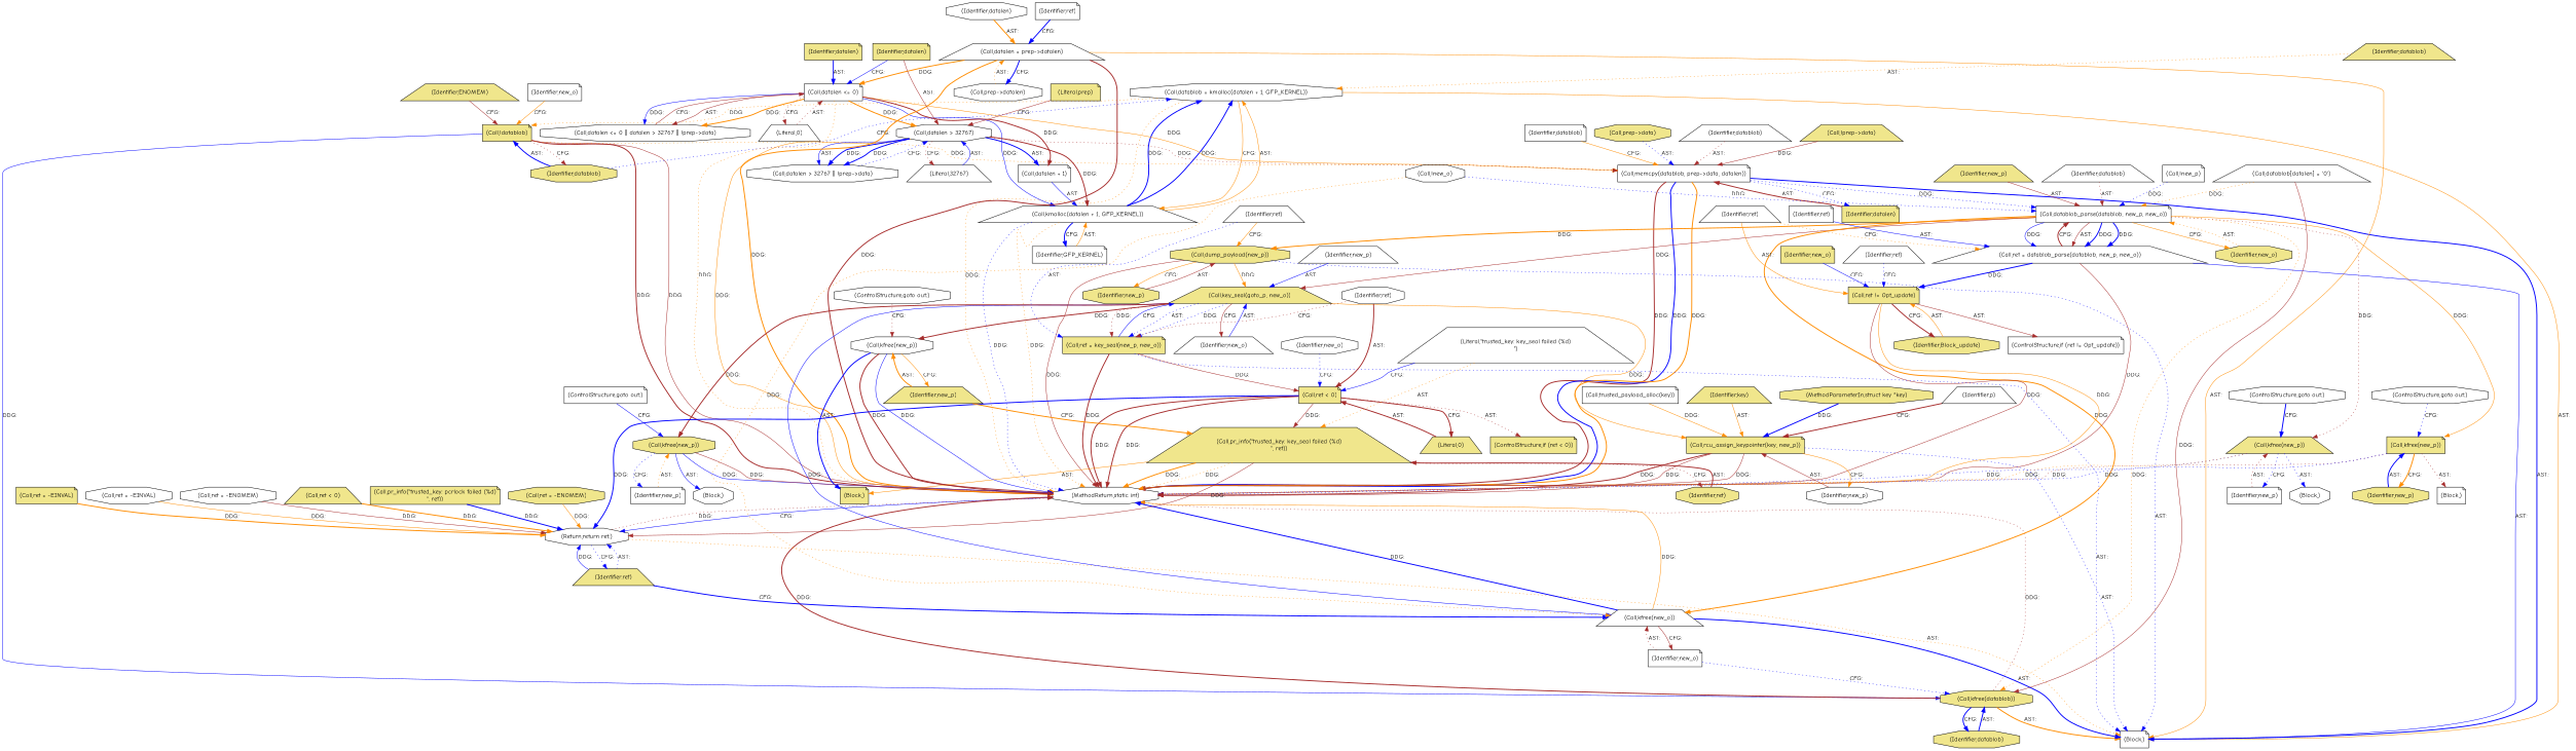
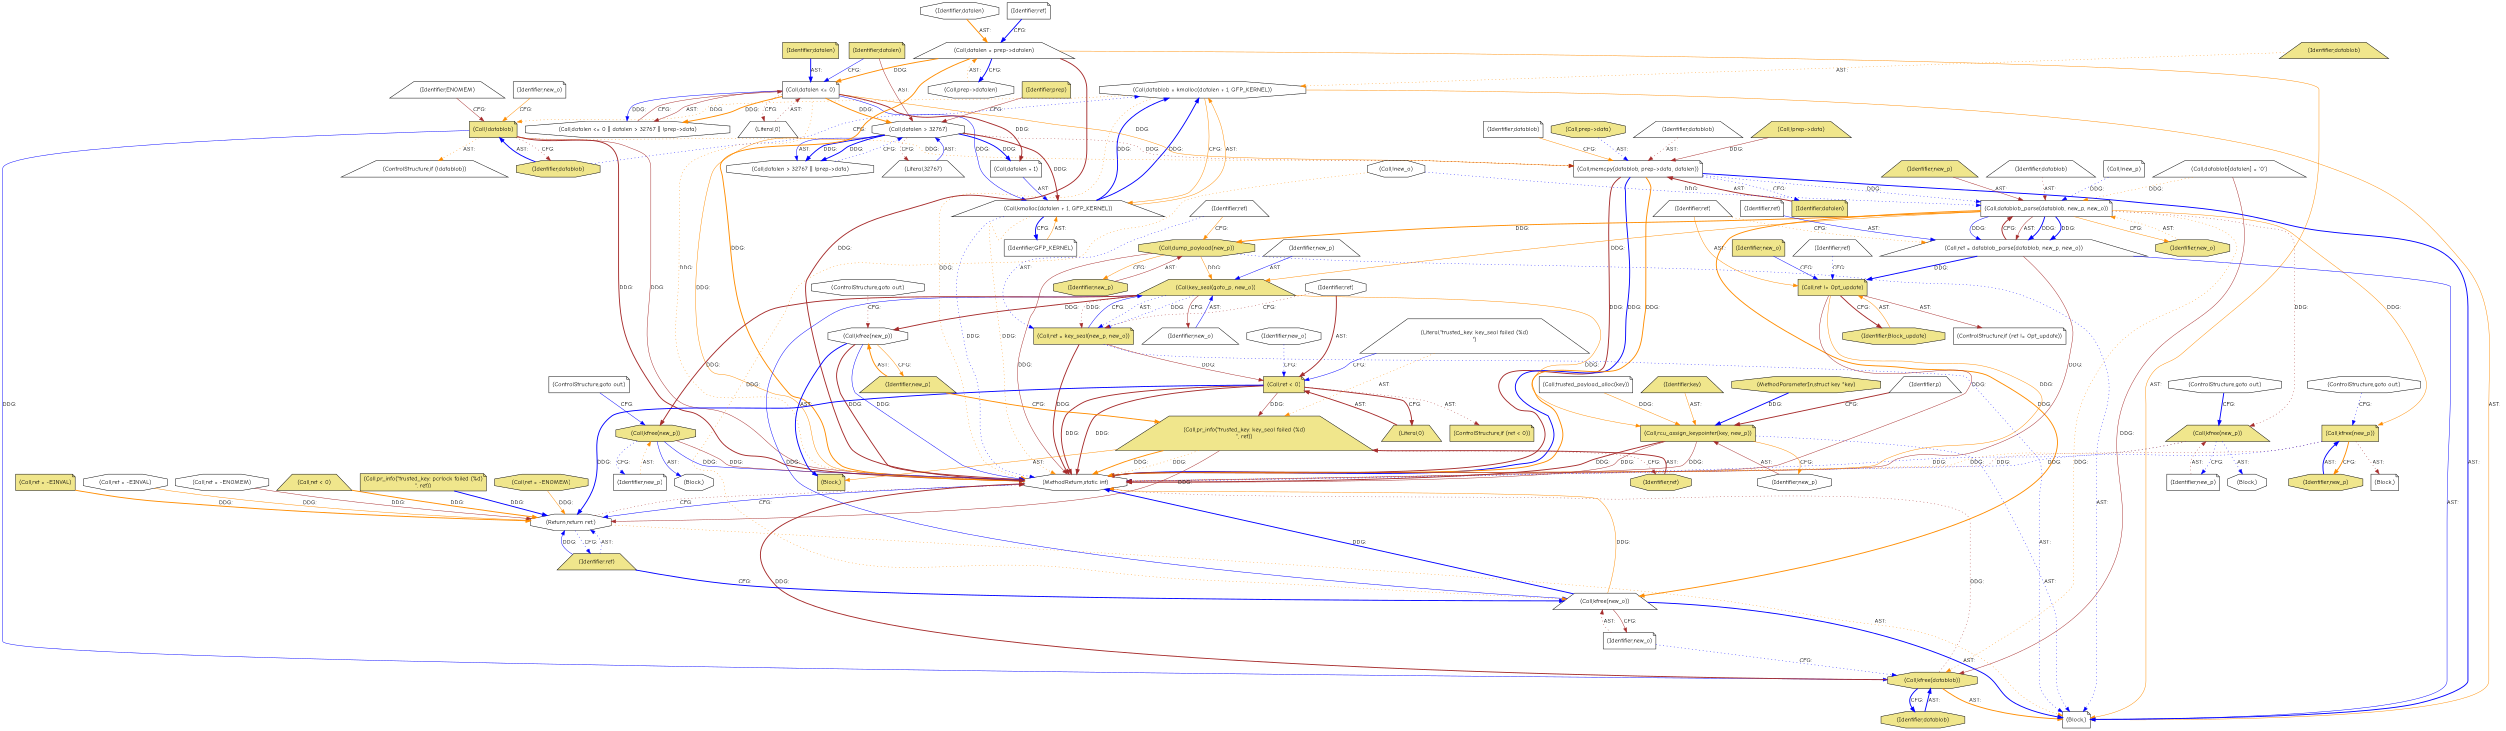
  digraph {
    fontname="Comic Neue"
    node [fillcolor=white fontname="Comic Neue" shape=octagon style=filled]
    edge [color=blue fontname="Comic Neue" style=solid]
    n1 [label="(Call,datablob = kmalloc(datalen + 1, GFP_KERNEL))"]
    n2 [label="(Call,kmalloc(datalen + 1, GFP_KERNEL))" shape=trapezium]
    n3 [fillcolor=khaki label="(Call,!datablob)" shape=note]
    n4 [label="(MethodReturn,static int)"]
    n5 [label="(Block,)" shape=note]
    n6 [label="(Identifier,GFP_KERNEL)" shape=note]
    n7 [label="(Call,memcpy(datablob, prep->data, datalen))" shape=note]
    n8 [fillcolor=khaki label="(Call,kfree(datablob))"]
+   n9 [label="(ControlStructure,if (!datablob))" shape=trapezium]
    n10 [fillcolor=khaki label="(Identifier,datablob)"]
    n11 [label="(Return,return ret;)"]
    n12 [label="(Call,datalen <= 0)" shape=note]
    n13 [label="(Call,datalen > 32767)"]
    n14 [label="(Call,datalen + 1)" shape=note]
    n15 [label="(Call,datalen <= 0 || datalen > 32767 || !prep->data)"]
    n16 [label="(Literal,0)" shape=trapezium]
    n17 [label="(Literal,32767)" shape=trapezium]
    n18 [label="(Call,datalen > 32767 || !prep->data)"]
    n19 [label="(Call,datablob_parse(datablob, new_p, new_o))" shape=note]
    n20 [fillcolor=khaki label="(Identifier,datalen)" shape=note]
    n21 [label="(Call,datalen = prep->datalen)" shape=trapezium]
    n22 [label="(Call,prep->datalen)"]
    n23 [fillcolor=khaki label="(Identifier,datablob)"]
    n24 [label="(Call,ret = datablob_parse(datablob, new_p, new_o))" shape=trapezium]
    n25 [fillcolor=khaki label="(Call,kfree(new_p))" shape=trapezium]
    n26 [fillcolor=khaki label="(Call,kfree(new_p))" shape=note]
    n27 [fillcolor=khaki label="(Call,dump_payload(new_p))"]
    n28 [fillcolor=khaki label="(Call,key_seal(goto_p, new_o))" shape=trapezium]
    n29 [label="(Call,kfree(new_o))" shape=trapezium]
    n30 [fillcolor=khaki label="(Identifier,new_o)"]
    n31 [fillcolor=khaki label="(Call,ret != Opt_update)" shape=note]
    n32 [label="(Block,)"]
    n33 [label="(Identifier,new_p)" shape=note]
    n34 [label="(Block,)" shape=note]
    n35 [fillcolor=khaki label="(Identifier,new_p)"]
    n36 [fillcolor=khaki label="(Identifier,new_p)"]
    n37 [fillcolor=khaki label="(Call,ret = key_seal(new_p, new_o))" shape=note]
    n38 [label="(Call,kfree(new_p))"]
    n39 [fillcolor=khaki label="(Call,kfree(new_p))"]
    n40 [fillcolor=khaki label="(Call,rcu_assign_keypointer(key, new_p))" shape=note]
    n41 [label="(Identifier,new_o)" shape=trapezium]
    n42 [label="(Identifier,new_o)" shape=note]
    n43 [fillcolor=khaki label="(Identifier,Block_update)"]
    n44 [label="(ControlStructure,if (ret != Opt_update))" shape=note]
    n45 [fillcolor=khaki label="(Call,ret < 0)" shape=note]
    n46 [fillcolor=khaki label="(Block,)" shape=note]
    n47 [fillcolor=khaki label="(Identifier,new_p)" shape=trapezium]
    n48 [label="(Identifier,new_p)" shape=note]
    n49 [label="(Block,)"]
    n50 [label="(Identifier,new_p)"]
    n51 [fillcolor=khaki label="(Call,pr_info(\"trusted_key: key_seal failed (%d)\n\", ret))" shape=trapezium]
    n52 [fillcolor=khaki label="(ControlStructure,if (ret < 0))" shape=note]
    n53 [fillcolor=khaki label="(Literal,0)" shape=trapezium]
    n54 [fillcolor=khaki label="(Identifier,ret)"]
    n55 [fillcolor=khaki label="(Identifier,ret)" shape=trapezium]
    n56 [label="(Identifier,datalen)"]
    n57 [label="(Identifier,ret)" shape=note]
    n58 [label="(Identifier,new_p)" shape=trapezium]
    n59 [label="(Identifier,ret)" shape=note]
    n60 [label="(Identifier,ret)" shape=trapezium]
    n61 [label="(ControlStructure,goto out;)"]
    n62 [fillcolor=khaki label="(Call,ret = -EINVAL)" shape=note]
    n63 [label="(Call,trusted_payload_alloc(key))" shape=note]
    n64 [label="(ControlStructure,goto out;)" shape=note]
    n65 [label="(Call,!new_o)"]
    n66 [label="(Call,ret = -EINVAL)"]
    n67 [label="(Call,ret = -ENOMEM)"]
    n68 [fillcolor=khaki label="(Call,ret < 0)" shape=trapezium]
    n69 [label="(Identifier,new_o)" shape=note]
    n70 [fillcolor=khaki label="(Identifier,key)" shape=trapezium]
    n71 [label="(ControlStructure,goto out;)"]
    n72 [fillcolor=khaki label="(Identifier,new_p)" shape=trapezium]
    n73 [label="(Identifier,ret)"]
    n74 [label="(Literal,\"trusted_key: key_seal failed (%d)\n\")" shape=trapezium]
-   n75 [fillcolor=khaki label="(Literal,prep)" shape=note]
+   n75 [fillcolor=khaki label="(Identifier,prep)" shape=note]
    n76 [fillcolor=khaki label="(Call,pr_info(\"trusted_key: pcrlock failed (%d)\n\", ret))" shape=note]
    n77 [fillcolor=khaki label="(Identifier,new_o)" shape=note]
    n78 [label="(Identifier,datablob)" shape=trapezium]
-   n79 [fillcolor=khaki label="(Identifier,ENOMEM)" shape=trapezium]
+   n79 [label="(Identifier,ENOMEM)" shape=trapezium]
    n80 [label="(Identifier,datablob)" shape=trapezium]
    n81 [fillcolor=khaki label="(Identifier,datablob)" shape=trapezium]
    n82 [fillcolor=khaki label="(Call,!prep->data)" shape=trapezium]
    n83 [label="(ControlStructure,goto out;)"]
    n84 [label="(Identifier,ret)" shape=trapezium]
    n85 [fillcolor=khaki label="(Identifier,datalen)" shape=note]
    n86 [fillcolor=khaki label="(Identifier,datalen)" shape=note]
    n87 [fillcolor=khaki label="(MethodParameterIn,struct key *key)"]
    n88 [fillcolor=khaki label="(Call,ret = -ENOMEM)"]
    n89 [label="(Identifier,datablob)" shape=note]
    n90 [label="(Identifier,p)" shape=trapezium]
    n91 [fillcolor=khaki label="(Call,prep->data)"]
    n92 [label="(Call,datablob[datalen] = '\0')" shape=trapezium]
    n93 [label="(Identifier,new_o)"]
    n94 [label="(Identifier,ret)" shape=trapezium]
    n95 [label="(Call,!new_p)" shape=note]
    n1 -> n2 [color=darkorange label="CFG: "]
    n1 -> n3 [color=darkorange label="DDG: " style=dotted]
    n1 -> n4 [color=darkorange label="DDG: " style=dotted]
    n1 -> n5 [color=darkorange label="AST: "]
    n2 -> n1 [color=darkorange label="AST: "]
    n2 -> n1 [label="DDG: " style=bold]
    n2 -> n1 [label="DDG: " style=bold]
    n2 -> n4 [label="DDG: " style=dotted]
    n2 -> n4 [color=darkorange label="DDG: " style=dotted]
    n2 -> n6 [label="CFG: " style=bold]
    n3 -> n4 [color=brown label="DDG: "]
    n3 -> n4 [color=brown label="DDG: " style=bold]
    n3 -> n7 [color=darkorange label="DDG: " style=dotted]
    n3 -> n8 [label="DDG: "]
+   n3 -> n9 [color=darkorange label="AST: " style=dotted]
    n3 -> n10 [color=brown label="CFG: " style=dotted]
    n4 -> n11 [label="CFG: "]
    n6 -> n2 [color=darkorange label="AST: "]
    n7 -> n4 [color=brown label="DDG: " style=bold]
    n7 -> n4 [label="DDG: " style=bold]
    n7 -> n4 [color=darkorange label="DDG: " style=bold]
    n7 -> n5 [label="AST: " style=bold]
    n7 -> n19 [label="DDG: " style=dotted]
    n7 -> n20 [label="CFG: " style=dotted]
    n8 -> n4 [color=brown label="DDG: " style=bold]
    n8 -> n4 [color=brown label="DDG: " style=dotted]
    n8 -> n5 [color=darkorange label="AST: " style=bold]
    n8 -> n23 [label="CFG: " style=bold]
    n10 -> n1 [label="CFG: " style=dotted]
    n10 -> n3 [label="AST: " style=bold]
-   n11 -> n4 [color=brown label="DDG: " style=dotted]
+   n11 -> n4 [color=brown label="CFG: " style=dotted]
    n11 -> n5 [color=darkorange label="AST: " style=dotted]
    n11 -> n55 [label="CFG: " style=dotted]
    n12 -> n2 [label="DDG: "]
    n12 -> n4 [color=darkorange label="DDG: " style=dotted]
    n12 -> n7 [color=darkorange label="DDG: "]
    n12 -> n13 [color=darkorange label="DDG: " style=bold]
    n12 -> n14 [color=brown label="DDG: " style=bold]
    n12 -> n15 [color=brown label="AST: "]
    n12 -> n15 [color=darkorange label="DDG: " style=bold]
    n12 -> n15 [label="DDG: "]
    n12 -> n16 [color=brown label="CFG: " style=dotted]
    n13 -> n2 [color=brown label="DDG: " style=bold]
    n13 -> n4 [color=darkorange label="DDG: "]
    n13 -> n7 [color=brown label="DDG: " style=dotted]
-   n13 -> n14 [label="AST: " style=bold]
+   n13 -> n14 [label="DDG: " style=bold]
    n13 -> n17 [color=brown label="CFG: " style=dotted]
    n13 -> n18 [label="AST: "]
    n13 -> n18 [label="DDG: " style=bold]
    n13 -> n18 [label="DDG: " style=bold]
    n14 -> n2 [label="AST: "]
    n15 -> n12 [color=brown label="CFG: "]
    n16 -> n12 [color=brown label="AST: " style=dotted]
    n17 -> n13 [label="AST: "]
    n18 -> n13 [label="CFG: " style=dotted]
    n19 -> n8 [color=darkorange label="DDG: " style=dotted]
    n19 -> n24 [color=brown label="AST: "]
    n19 -> n24 [label="DDG: " style=bold]
    n19 -> n24 [label="DDG: " style=bold]
    n19 -> n24 [label="DDG: "]
    n19 -> n25 [color=brown label="DDG: " style=dotted]
    n19 -> n26 [color=darkorange label="DDG: "]
    n19 -> n27 [color=darkorange label="DDG: " style=bold]
-   n19 -> n28 [color=brown label="DDG: "]
+   n19 -> n28 [color=darkorange label="DDG: "]
    n19 -> n29 [color=darkorange label="DDG: " style=bold]
    n19 -> n30 [color=darkorange label="CFG: "]
    n20 -> n7 [color=brown label="AST: " style=bold]
    n21 -> n4 [color=darkorange label="DDG: " style=bold]
    n21 -> n4 [color=brown label="DDG: " style=bold]
    n21 -> n5 [color=darkorange label="AST: "]
    n21 -> n12 [color=darkorange label="DDG: " style=bold]
    n21 -> n22 [label="CFG: " style=bold]
    n22 -> n21 [color=darkorange label="AST: " style=dotted]
    n23 -> n8 [label="AST: " style=bold]
    n24 -> n4 [color=brown label="DDG: "]
    n24 -> n5 [label="AST: "]
    n24 -> n19 [color=brown label="CFG: " style=bold]
    n24 -> n31 [label="DDG: " style=bold]
    n25 -> n4 [label="DDG: " style=dotted]
    n25 -> n4 [color=darkorange label="DDG: " style=dotted]
    n25 -> n32 [label="AST: " style=dotted]
    n25 -> n33 [label="CFG: " style=dotted]
    n26 -> n4 [color=brown label="DDG: " style=dotted]
    n26 -> n4 [label="DDG: " style=dotted]
    n26 -> n34 [color=brown label="AST: " style=dotted]
    n26 -> n35 [color=darkorange label="CFG: " style=bold]
    n27 -> n4 [color=brown label="DDG: "]
    n27 -> n5 [label="AST: " style=dotted]
    n27 -> n28 [color=darkorange label="DDG: "]
    n27 -> n36 [color=darkorange label="CFG: "]
    n28 -> n29 [label="DDG: "]
    n28 -> n37 [label="AST: " style=dotted]
    n28 -> n37 [label="DDG: " style=dotted]
    n28 -> n37 [color=brown label="DDG: " style=dotted]
    n28 -> n38 [color=brown label="DDG: " style=bold]
    n28 -> n39 [color=brown label="DDG: " style=bold]
    n28 -> n40 [color=darkorange label="DDG: "]
    n28 -> n41 [color=brown label="CFG: "]
    n29 -> n4 [color=darkorange label="DDG: "]
    n29 -> n4 [label="DDG: " style=bold]
    n29 -> n5 [label="AST: " style=bold]
    n29 -> n42 [color=brown label="CFG: "]
    n30 -> n19 [color=darkorange label="AST: " style=dotted]
    n31 -> n4 [color=darkorange label="DDG: "]
    n31 -> n4 [color=brown label="DDG: "]
    n31 -> n43 [color=brown label="CFG: " style=bold]
    n31 -> n44 [color=brown label="AST: "]
    n33 -> n25 [color=brown label="AST: " style=dotted]
    n35 -> n26 [label="AST: " style=bold]
    n36 -> n27 [color=brown label="AST: "]
    n37 -> n4 [color=brown label="DDG: " style=bold]
    n37 -> n5 [label="AST: " style=dotted]
    n37 -> n28 [label="CFG: "]
    n37 -> n45 [color=brown label="DDG: "]
    n38 -> n4 [color=brown label="DDG: " style=bold]
    n38 -> n4 [label="DDG: "]
    n38 -> n46 [label="AST: " style=bold]
    n38 -> n47 [color=darkorange label="CFG: "]
    n39 -> n4 [label="DDG: "]
    n39 -> n4 [color=brown label="DDG: "]
    n39 -> n48 [label="CFG: " style=dotted]
    n39 -> n49 [label="AST: "]
    n40 -> n4 [color=brown label="DDG: "]
    n40 -> n4 [color=brown label="DDG: " style=bold]
    n40 -> n4 [color=brown label="DDG: "]
    n40 -> n5 [label="AST: " style=dotted]
    n40 -> n50 [color=darkorange label="CFG: "]
    n41 -> n28 [label="AST: "]
    n42 -> n8 [label="CFG: " style=dotted]
    n42 -> n29 [color=brown label="AST: " style=dotted]
    n43 -> n31 [color=darkorange label="AST: "]
    n45 -> n4 [color=brown label="DDG: " style=bold]
    n45 -> n4 [color=brown label="DDG: " style=bold]
    n45 -> n11 [label="DDG: " style=bold]
    n45 -> n51 [color=brown label="DDG: "]
    n45 -> n52 [color=brown label="AST: " style=dotted]
    n45 -> n53 [color=brown label="CFG: " style=bold]
    n47 -> n38 [color=darkorange label="AST: " style=bold]
    n47 -> n51 [color=darkorange label="CFG: " style=bold]
    n48 -> n39 [color=darkorange label="AST: " style=dotted]
    n50 -> n40 [color=brown label="AST: "]
    n51 -> n4 [color=darkorange label="DDG: " style=dotted]
    n51 -> n4 [color=darkorange label="DDG: " style=bold]
    n51 -> n11 [color=brown label="DDG: "]
    n51 -> n46 [color=darkorange label="AST: "]
    n51 -> n54 [color=brown label="CFG: " style=dotted]
    n53 -> n45 [color=brown label="AST: " style=bold]
    n54 -> n51 [color=brown label="AST: " style=bold]
    n55 -> n11 [label="AST: " style=dotted]
    n55 -> n11 [label="DDG: "]
    n55 -> n29 [label="CFG: " style=bold]
    n56 -> n21 [color=darkorange label="AST: " style=bold]
    n57 -> n24 [label="AST: "]
    n58 -> n28 [label="AST: "]
    n59 -> n21 [label="CFG: " style=bold]
    n60 -> n24 [color=darkorange label="CFG: " style=dotted]
    n60 -> n31 [color=darkorange label="AST: "]
    n61 -> n26 [label="CFG: " style=dotted]
    n62 -> n11 [color=darkorange label="DDG: " style=bold]
    n63 -> n40 [color=darkorange label="DDG: "]
    n64 -> n39 [label="CFG: "]
    n65 -> n19 [label="DDG: " style=dotted]
    n65 -> n29 [color=darkorange label="DDG: " style=dotted]
    n66 -> n11 [color=darkorange label="DDG: "]
    n67 -> n11 [color=brown label="DDG: "]
    n68 -> n11 [color=darkorange label="DDG: " style=bold]
    n69 -> n3 [color=darkorange label="CFG: "]
    n70 -> n40 [color=darkorange label="AST: "]
    n71 -> n38 [color=brown label="CFG: " style=dotted]
    n72 -> n19 [color=brown label="AST: "]
    n73 -> n37 [color=brown label="CFG: " style=dotted]
    n73 -> n45 [color=brown label="AST: " style=bold]
    n74 -> n45 [label="CFG: "]
    n74 -> n51 [color=darkorange label="AST: " style=dotted]
    n75 -> n13 [color=brown label="CFG: "]
    n76 -> n11 [label="DDG: " style=bold]
    n77 -> n31 [label="CFG: "]
    n78 -> n7 [color=brown label="AST: " style=dotted]
    n79 -> n3 [color=brown label="CFG: "]
    n80 -> n19 [color=brown label="AST: " style=dotted]
    n81 -> n1 [color=darkorange label="AST: " style=dotted]
    n82 -> n7 [color=brown label="DDG: "]
    n83 -> n25 [label="CFG: " style=bold]
    n84 -> n31 [label="CFG: " style=dotted]
    n85 -> n12 [label="AST: " style=bold]
    n86 -> n12 [label="CFG: "]
    n86 -> n13 [color=brown label="AST: "]
    n87 -> n40 [label="DDG: " style=bold]
    n88 -> n11 [color=darkorange label="DDG: "]
    n89 -> n7 [color=darkorange label="CFG: "]
    n90 -> n40 [color=brown label="CFG: " style=bold]
    n91 -> n7 [label="AST: " style=dotted]
    n92 -> n8 [color=brown label="DDG: "]
    n92 -> n19 [color=darkorange label="DDG: " style=dotted]
    n93 -> n45 [label="CFG: " style=dotted]
    n94 -> n27 [color=darkorange label="CFG: "]
    n94 -> n37 [label="AST: " style=dotted]
    n95 -> n19 [label="DDG: " style=dotted]
  }
